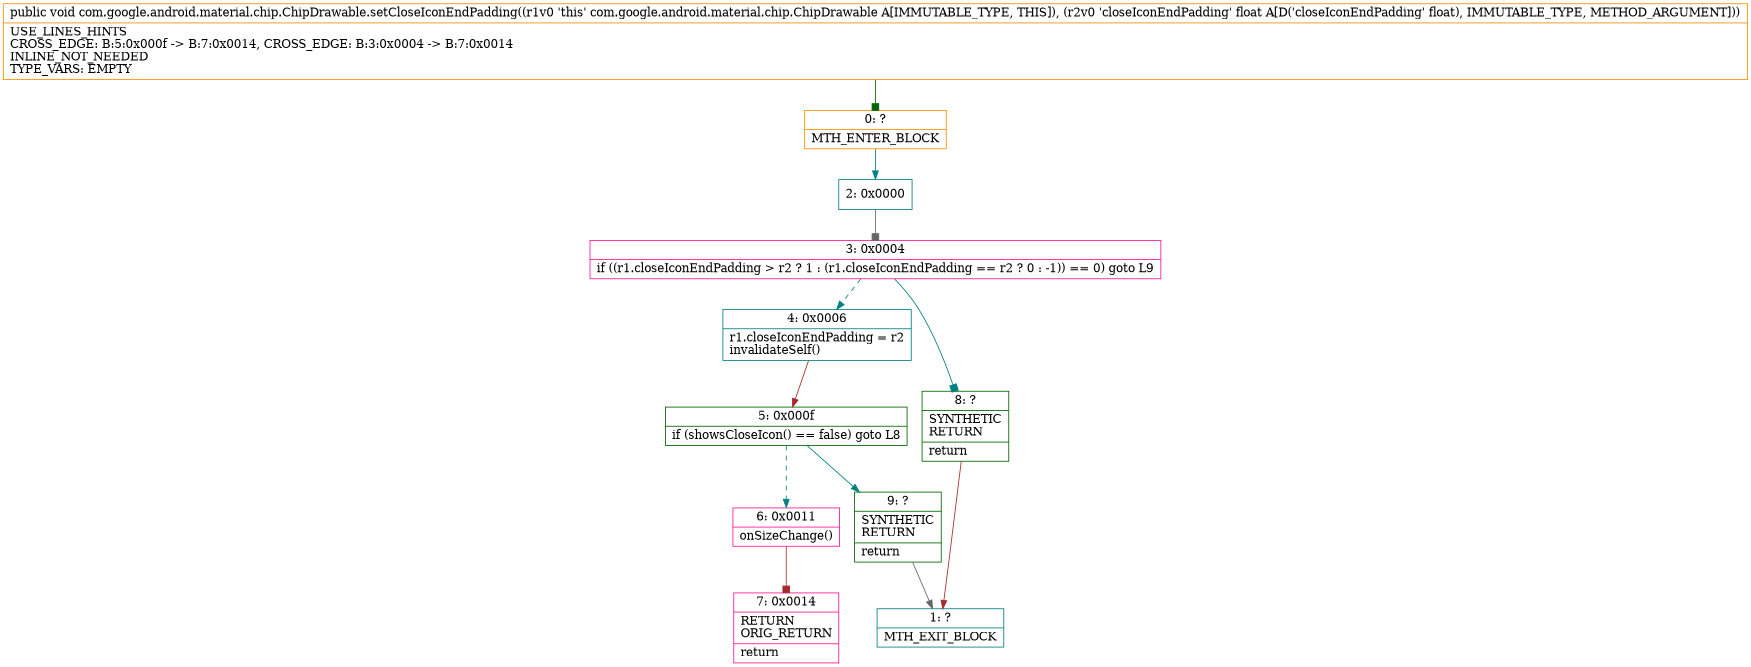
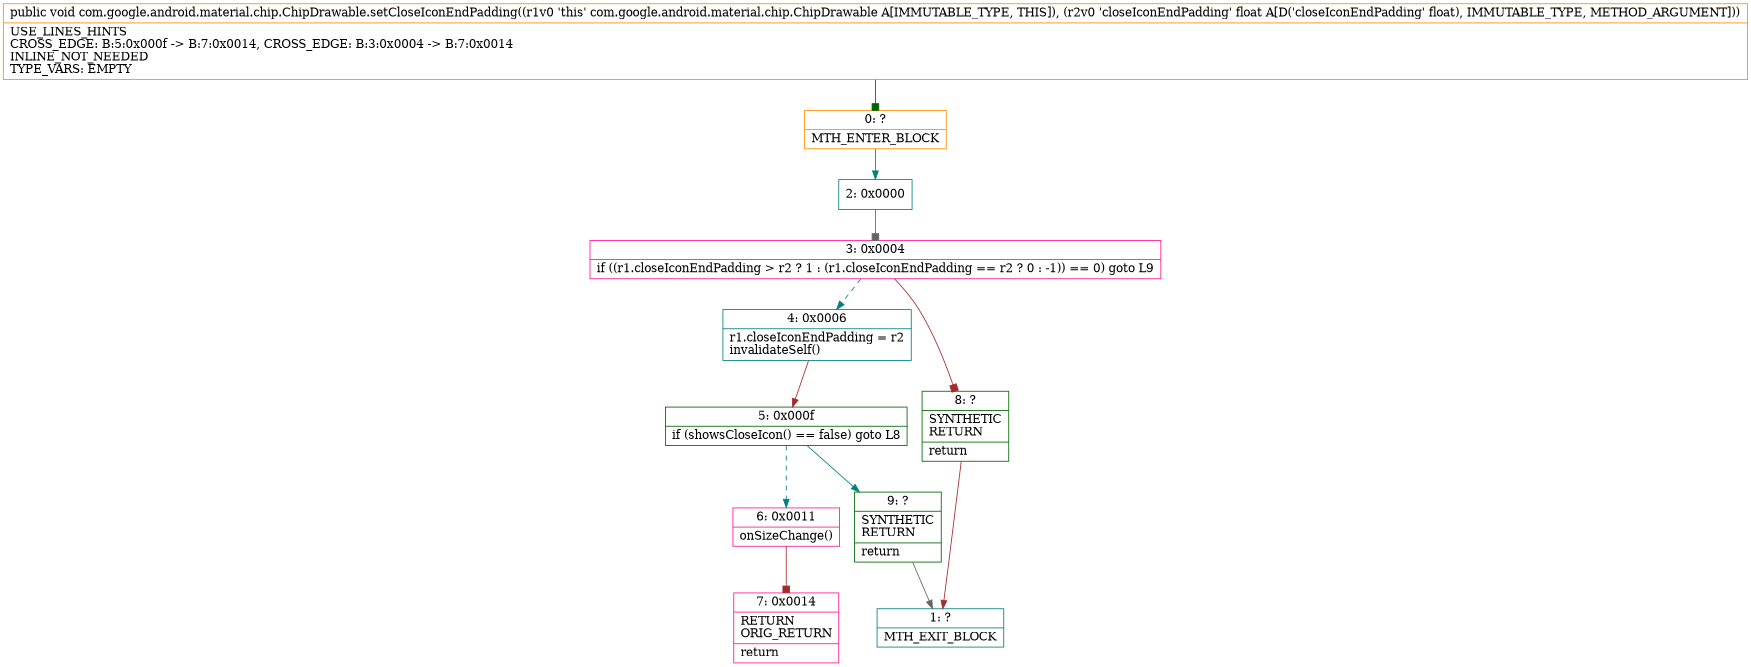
  digraph {
    node [color=teal shape=record]
    edge [arrowhead=normal color=teal]
    n1 [color=darkorange label="{0\:\ ?|MTH_ENTER_BLOCK\l}"]
    n2 [label="{2\:\ 0x0000}"]
    n3 [color=deeppink label="{3\:\ 0x0004|if ((r1.closeIconEndPadding \> r2 ? 1 : (r1.closeIconEndPadding == r2 ? 0 : \-1)) == 0) goto L9\l}"]
    n4 [label="{4\:\ 0x0006|r1.closeIconEndPadding = r2\linvalidateSelf()\l}"]
    n5 [color=darkgreen label="{8\:\ ?|SYNTHETIC\lRETURN\l|return\l}"]
    n6 [color=darkgreen label="{5\:\ 0x000f|if (showsCloseIcon() == false) goto L8\l}"]
    n7 [label="{1\:\ ?|MTH_EXIT_BLOCK\l}"]
    n8 [color=deeppink label="{6\:\ 0x0011|onSizeChange()\l}"]
    n9 [color=darkgreen label="{9\:\ ?|SYNTHETIC\lRETURN\l|return\l}"]
    n10 [color=deeppink label="{7\:\ 0x0014|RETURN\lORIG_RETURN\l|return\l}"]
    n11 [color=darkorange label="{public void com.google.android.material.chip.ChipDrawable.setCloseIconEndPadding((r1v0 'this' com.google.android.material.chip.ChipDrawable A[IMMUTABLE_TYPE, THIS]), (r2v0 'closeIconEndPadding' float A[D('closeIconEndPadding' float), IMMUTABLE_TYPE, METHOD_ARGUMENT]))  | USE_LINES_HINTS\lCROSS_EDGE: B:5:0x000f \-\> B:7:0x0014, CROSS_EDGE: B:3:0x0004 \-\> B:7:0x0014\lINLINE_NOT_NEEDED\lTYPE_VARS: EMPTY\l}"]
    n1 -> n2
    n2 -> n3 [arrowhead=box color=gray40]
    n3 -> n4 [style=dashed]
-   n3 -> n5 [arrowhead=box]
+   n3 -> n5 [arrowhead=box color=brown]
    n4 -> n6 [color=brown]
    n5 -> n7 [color=brown]
    n6 -> n8 [style=dashed]
    n6 -> n9
    n8 -> n10 [arrowhead=box color=brown]
    n9 -> n7 [color=gray40]
    n11 -> n1 [arrowhead=box color=darkgreen]
  }
